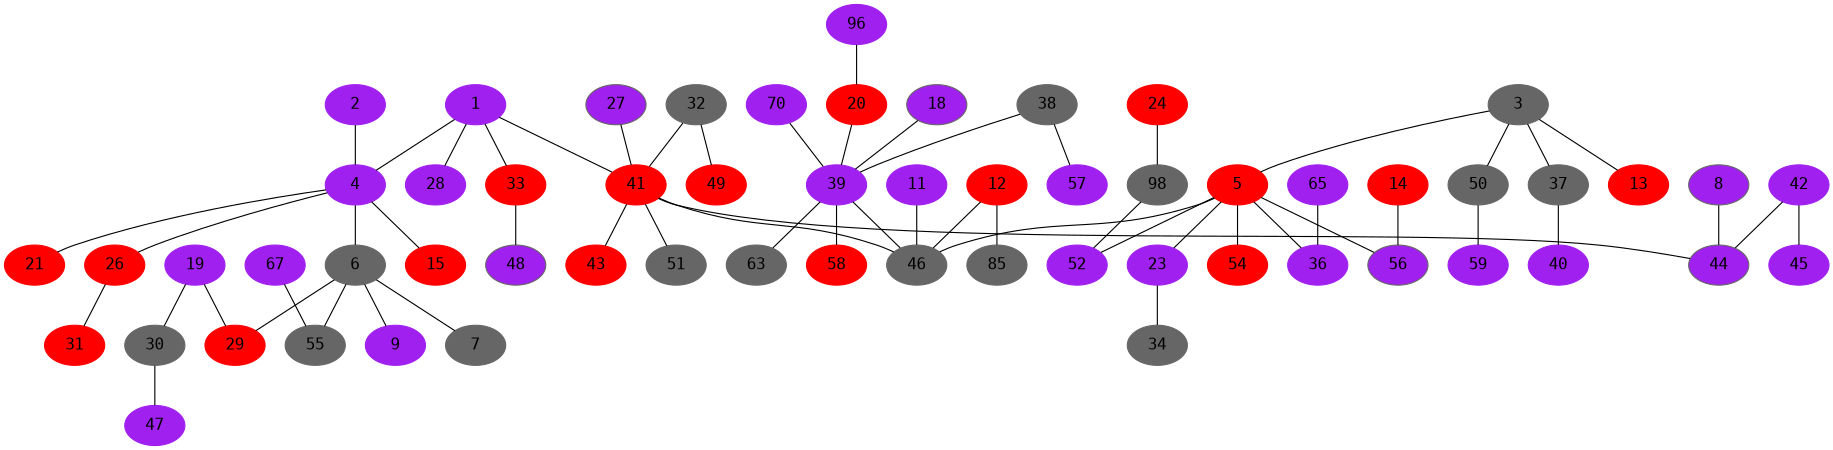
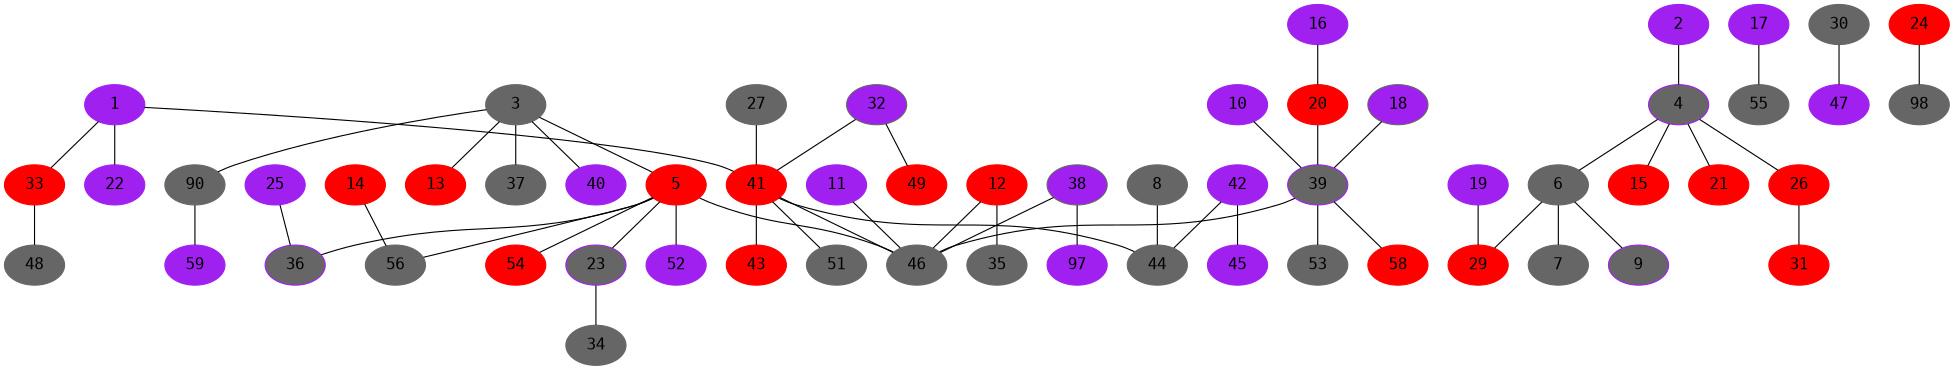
  graph {
    fontname="DejaVu Sans Mono"
    node [color=purple fontname="DejaVu Sans Mono" style=filled]
    edge [fontname="DejaVu Sans Mono" weight=1.0]
    1
-   4
-   22 [label=28]
+   4 [fillcolor=gray40]
+   22
    33 [color=red]
    41 [color=red]
    6 [color=gray40]
    15 [color=red]
    21 [color=red]
    26 [color=red]
-   48 [color=gray40 fillcolor=purple]
+   48 [color=gray40]
    46 [color=gray40]
-   44 [color=gray40 fillcolor=purple]
+   44 [color=gray40]
    43 [color=red]
    51 [color=gray40]
    2
    3 [color=gray40]
    5 [color=red]
    13 [color=red]
    37 [color=gray40]
    40
-   50 [color=gray40]
-   23
-   36
+   50 [color=gray40 label=90]
+   23 [fillcolor=gray40]
+   36 [fillcolor=gray40]
    52
    54 [color=red]
-   56 [color=gray40 fillcolor=purple]
+   56 [color=gray40]
    59
    7 [color=gray40]
-   9
+   9 [fillcolor=gray40]
    29 [color=red]
    55 [color=gray40]
    31 [color=red]
    34 [color=gray40]
-   8 [color=gray40 fillcolor=purple]
-   10 [label=70]
-   39
-   53 [color=gray40 label=63]
+   8 [color=gray40]
+   10
+   39 [fillcolor=gray40]
+   53 [color=gray40]
    58 [color=red]
    11
    12 [color=red]
-   35 [color=gray40 label=85]
+   35 [color=gray40]
    14 [color=red]
    20 [color=red]
-   16 [label=96]
-   17 [label=67]
+   16
+   17
    18 [color=gray40 fillcolor=purple]
    19
    30 [color=gray40]
    47
    24 [color=red]
    n51 [color=gray40 label=98]
-   25 [label=65]
-   27 [color=gray40 fillcolor=purple]
-   32 [color=gray40]
+   25
+   27 [color=gray40]
+   32 [color=gray40 fillcolor=purple]
    49 [color=red]
-   38 [color=gray40]
-   57
+   38 [color=gray40 fillcolor=purple]
+   57 [label=97]
    42
    45
-   1 -- 4
    1 -- 22
    1 -- 33
    1 -- 41
    4 -- 6
    4 -- 15
    4 -- 21
    4 -- 26
    33 -- 48
    41 -- 46
    41 -- 44
    41 -- 43
    41 -- 51
    6 -- 7
    6 -- 9
    6 -- 29
-   6 -- 55
    26 -- 31
    2 -- 4
    3 -- 5
    3 -- 13
    3 -- 37
-   37 -- 40
+   3 -- 40
    3 -- 50
    5 -- 46
    5 -- 23
    5 -- 36
    5 -- 52
    5 -- 54
    5 -- 56
    50 -- 59
    23 -- 34
    8 -- 44
    10 -- 39
    39 -- 46
    39 -- 53
    39 -- 58
    11 -- 46
    12 -- 46
    12 -- 35
    14 -- 56
    20 -- 39
    16 -- 20
    17 -- 55
    18 -- 39
    19 -- 29
-   19 -- 30
    30 -- 47
    24 -- n51
-   n51 -- 52
    25 -- 36
    27 -- 41
    32 -- 41
    32 -- 49
-   38 -- 39
+   38 -- 46
    38 -- 57
    42 -- 44
    42 -- 45
  }
